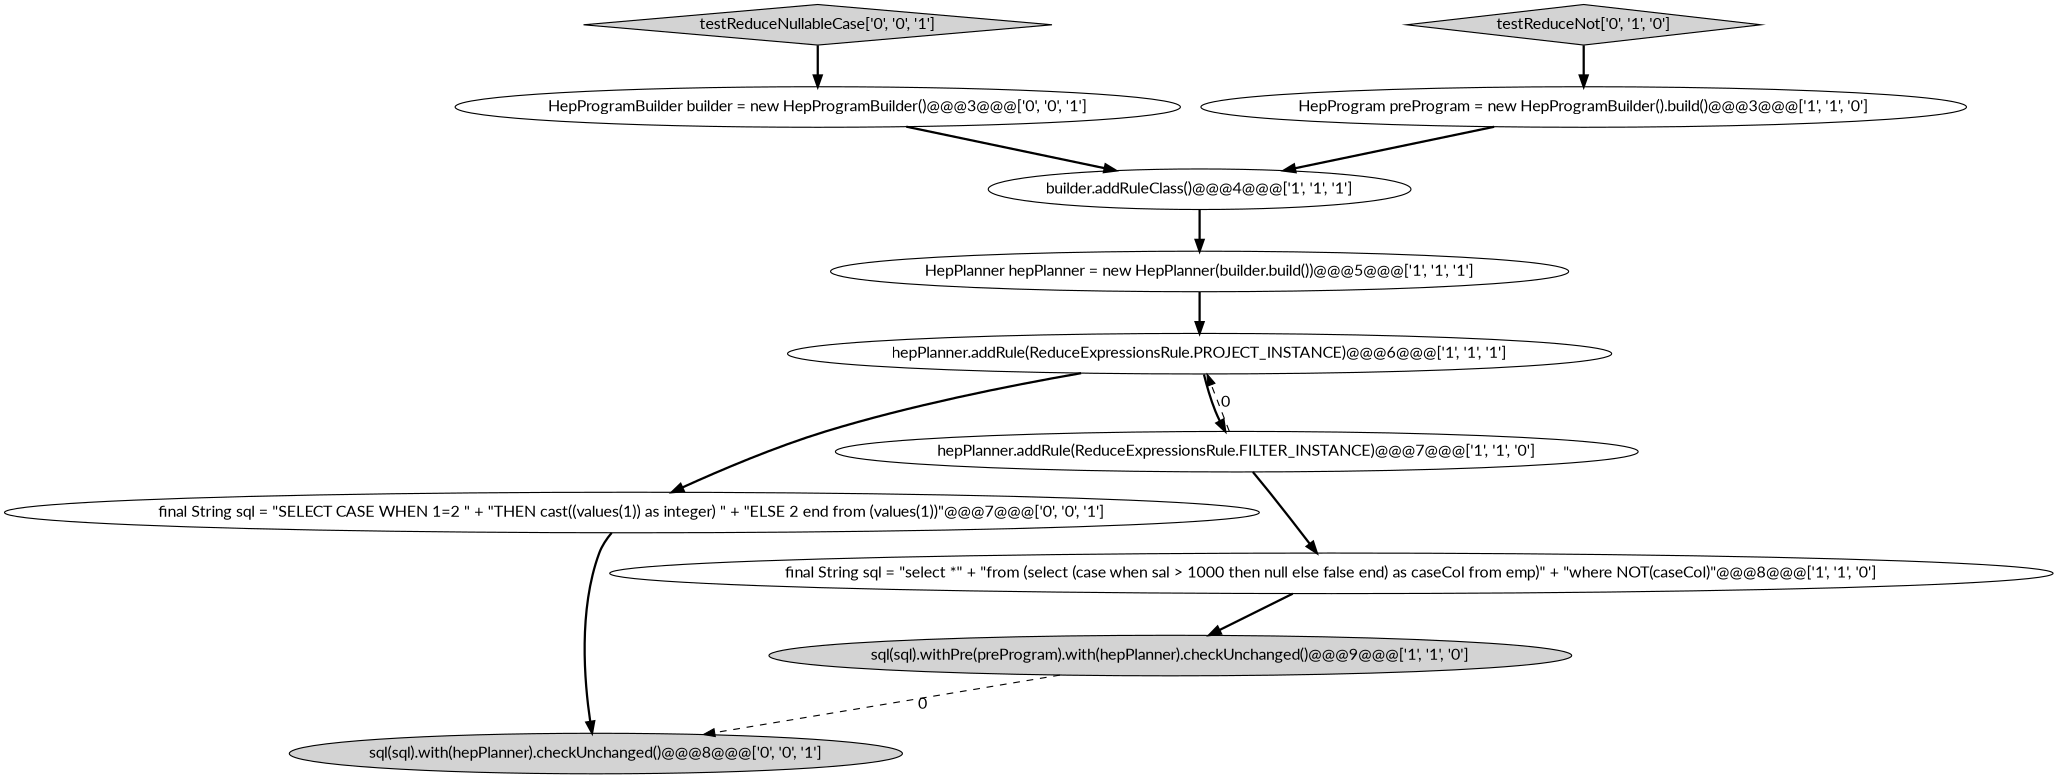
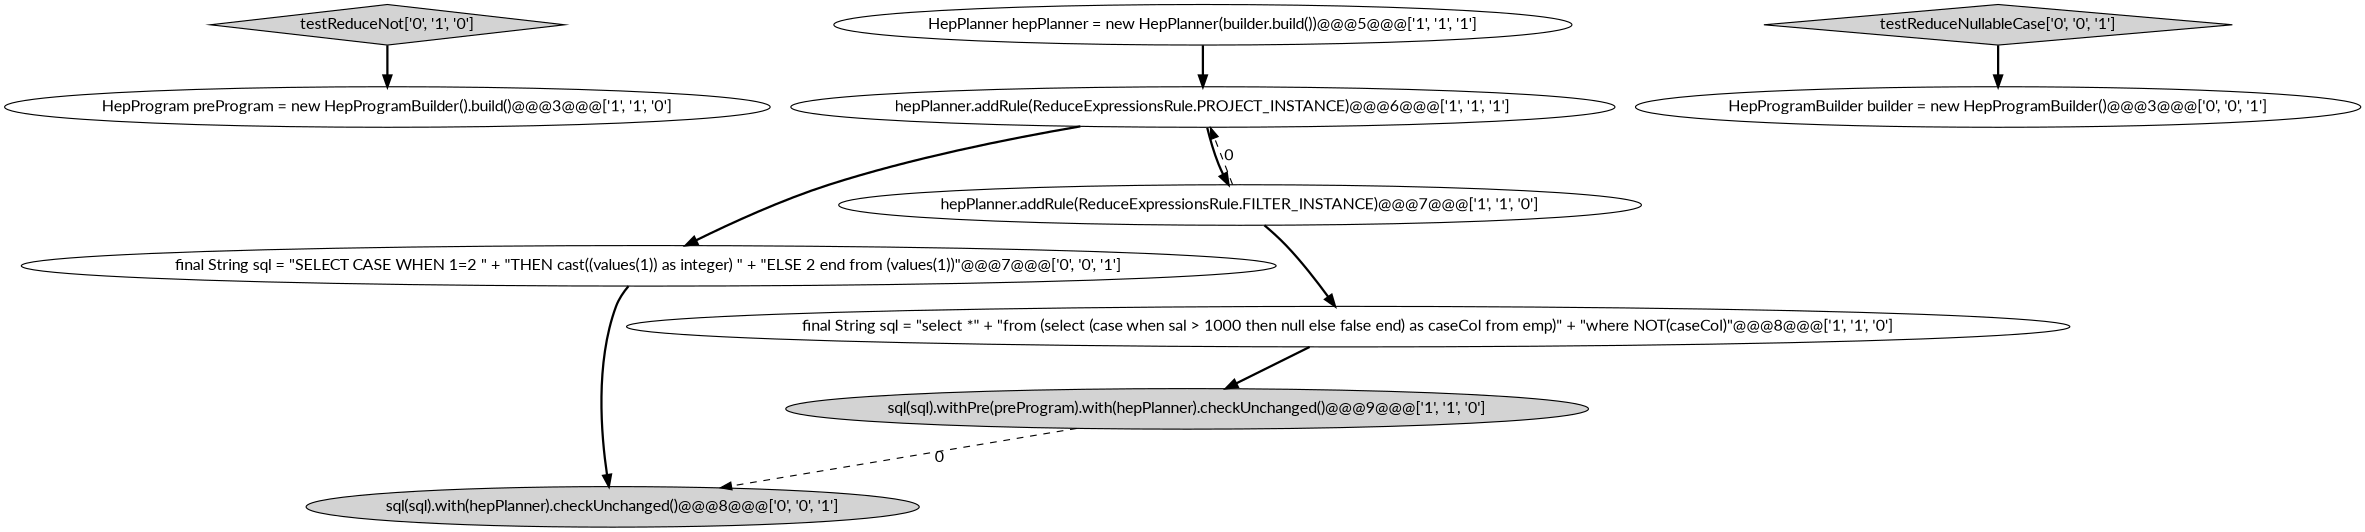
  digraph {
    fontname=Lato
    node [fillcolor=white fontname=Lato shape=ellipse style=filled]
    edge [fontname=Lato style=bold]
    n1 [label="HepProgram preProgram = new HepProgramBuilder().build()@@@3@@@['1', '1', '0']"]
-   n2 [label="builder.addRuleClass()@@@4@@@['1', '1', '1']"]
    n3 [label="HepPlanner hepPlanner = new HepPlanner(builder.build())@@@5@@@['1', '1', '1']"]
    n4 [label="final String sql = \"SELECT CASE WHEN 1=2 \" + \"THEN cast((values(1)) as integer) \" + \"ELSE 2 end from (values(1))\"@@@7@@@['0', '0', '1']"]
    n5 [fillcolor=lightgray label="sql(sql).with(hepPlanner).checkUnchanged()@@@8@@@['0', '0', '1']"]
    n6 [label="final String sql = \"select *\" + \"from (select (case when sal > 1000 then null else false end) as caseCol from emp)\" + \"where NOT(caseCol)\"@@@8@@@['1', '1', '0']"]
    n7 [fillcolor=lightgray label="sql(sql).withPre(preProgram).with(hepPlanner).checkUnchanged()@@@9@@@['1', '1', '0']"]
    n8 [label="hepPlanner.addRule(ReduceExpressionsRule.PROJECT_INSTANCE)@@@6@@@['1', '1', '1']"]
    n9 [label="hepPlanner.addRule(ReduceExpressionsRule.FILTER_INSTANCE)@@@7@@@['1', '1', '0']"]
    n10 [fillcolor=lightgray label="testReduceNot['0', '1', '0']" shape=diamond]
    n11 [fillcolor=lightgray label="testReduceNullableCase['0', '0', '1']" shape=diamond]
    n12 [label="HepProgramBuilder builder = new HepProgramBuilder()@@@3@@@['0', '0', '1']"]
-   n1 -> n2
-   n2 -> n3
    n3 -> n8
    n4 -> n5
    n6 -> n7
    n7 -> n5 [label=0 style=dashed]
    n8 -> n4
    n8 -> n9
    n9 -> n6
    n9 -> n8 [label=0 style=dashed]
    n10 -> n1
    n11 -> n12
-   n12 -> n2
  }
